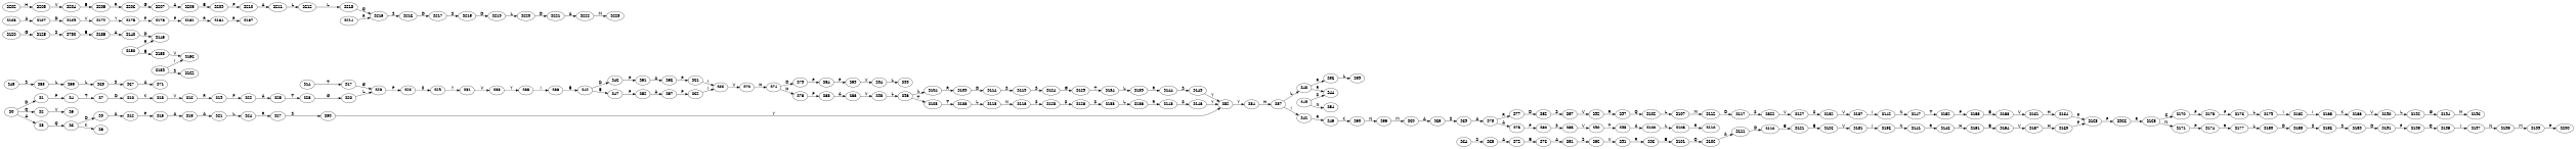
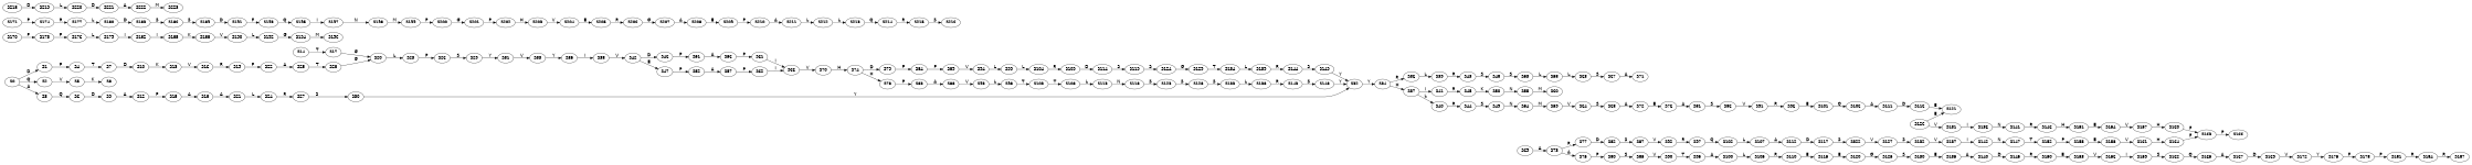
  strict digraph {
    fontname="DejaVu Sans"
    rankdir=LR
    node [fontname="DejaVu Sans"]
    edge [fontname="DejaVu Sans"]
    S0
    S1
    S2
    S3
    S4
    S5
    S6
    S7
    S8
    S9
    S10
    S12
    S13
    S15
    S16
    S14
    S17
    S18
    S19
    S20
    S21
    S22
    S23
    S24
    S25
    S26
    S27
    S28
    S29
    S30
    S31
    S32
    S33
    S34
    S35
    S36
    S37
    S38
    S39
    S40
    S41
    S42
+   S43
    S44
    S45
    S46
    S47
    S48
    S49
    S50
    S51
    S52
    S53
    S54
    S55
    S56
    S57
    S58
+   S59
    S60
    S61
    S62
    S63
    S64
-   S65
    S66
    S67
    S68
    S69
    S70
    S71
    S72
    S73
    S74
    S76
    S75
    S77
    S78
    S79
    S80
    S81
    S82
    S83
    S84
    S85
    S86
    S87
    S88
    S89
    S90
    S91
    S92
    S93
    S94
    S95
    S96
    S97
    S98
    S99
    S100
    S101
    S102
    S103
    S104
    S105
    S106
    S107
    S108
    S109
    S110
    S111
    S112
    S113
    S114
+   S115
    S116
    S117
    S118
    S119
    S120
    S121
    n122 [label=S322]
    S123
    S124
    S125
    S126
    S127
    S128
    S129
-   S130 [label=S730]
+   S130
    S131
    S132
    S133
    S134
    S135
    S136
    S137
    S138
    S139
    S140
    S141
    S142
    S143
    S144
    S145
    S146
    S147
    S148
    S149
    S150
    S151
    S152
    S153
    S154
    S155
    S156
    S157
    S158
    S159
    S160
    S161
    S162
    S163
    S164
    S165
-   S166 [label=S966]
+   S166
    S167
-   S168
    S169
    S170
    S171
    S172
    S173
    S174
    S175
    S176
    S177
    S178
    S179
    S180
    S181
    S182
    S183
    S184
    S185
    S186
    S187
    S188
    S189
    S190
    S191
    S192
    S193
    S194
    S195
    S196
    S197
    S198
    S199
    S200
+   S201
    S202
    S203
    S204
    S205
    S206
    S207
    S208
    S209
    S210
    S211
    S212
    S213
    S214
    S215
    S216
-   S217
    S218
    S219
    S220
    S221
    S222
    S223
    S0 -> S1 [label=D]
    S0 -> S2 [label=Q]
    S0 -> S3 [label=A]
    S1 -> S4 [label=P]
    S2 -> S5 [label=V]
    S3 -> S6 [label=Q]
    S4 -> S7 [label=T]
-   S6 -> S8 [label=K]
+   S5 -> S8 [label=K]
    S6 -> S9 [label=D]
    S7 -> S10 [label=D]
    S9 -> S12 [label=A]
    S10 -> S13 [label=K]
    S12 -> S15 [label=P]
    S13 -> S16 [label=V]
    S15 -> S18 [label=A]
    S16 -> S19 [label=R]
    S14 -> S17 [label=T]
-   S17 -> S23 [label=G]
+   S17 -> S20 [label=G]
    S18 -> S21 [label=A]
    S19 -> S22 [label=F]
    S20 -> S23 [label=L]
    S21 -> S24 [label=L]
    S22 -> S25 [label=A]
    S23 -> S26 [label=P]
    S24 -> S27 [label=R]
    S25 -> S28 [label=T]
    S26 -> S29 [label=S]
    S27 -> S30 [label=S]
    S28 -> S20 [label=G]
    S29 -> S31 [label=Y]
    S30 -> S32 [label=Y]
    S31 -> S33 [label=V]
    S32 -> S34 [label=Y]
    S33 -> S35 [label=Y]
-   S40 -> S36 [label=R]
+   S34 -> S36 [label=R]
    S34 -> S37 [label=H]
    S35 -> S38 [label=I]
    S36 -> S39 [label=L]
    S37 -> S40 [label=L]
    S37 -> S41 [label=I]
-   S38 -> S42 [label=E]
+   S38 -> S42 [label=V]
+   S39 -> S43 [label=R]
    S40 -> S44 [label=R]
    S41 -> S45 [label=R]
    S42 -> S46 [label=D]
    S42 -> S47 [label=E]
-   S49 -> S44 [label=S]
+   S43 -> S48 [label=S]
+   S44 -> S49 [label=S]
    S45 -> S50 [label=K]
    S46 -> S51 [label=P]
    S47 -> S52 [label=P]
    S48 -> S53 [label=S]
    S49 -> S54 [label=N]
    S50 -> S55 [label=N]
    S51 -> S56 [label=A]
    S52 -> S57 [label=A]
    S53 -> S58 [label=L]
+   S54 -> S59 [label=M]
    S55 -> S60 [label=M]
    S56 -> S61 [label=P]
    S57 -> S62 [label=P]
    S58 -> S63 [label=L]
-   S60 -> S65 [label=A]
+   S59 -> S64 [label=V]
    S61 -> S66 [label=I]
    S62 -> S66 [label=I]
    S63 -> S67 [label=S]
    S64 -> S68 [label=S]
-   S65 -> S69 [label=S]
    S66 -> S70 [label=V]
    S67 -> S71 [label=A]
    S68 -> S72 [label=A]
    S69 -> S73 [label=A]
    S70 -> S74 [label=H]
    S72 -> S76 [label=E]
    S73 -> S75 [label=A]
    S73 -> S77 [label=R]
    S74 -> S78 [label=H]
    S74 -> S79 [label=D]
    S76 -> S81 [label=A]
    S75 -> S80 [label=P]
    S77 -> S82 [label=D]
    S78 -> S83 [label=P]
    S79 -> S84 [label=P]
    S80 -> S85 [label=S]
    S81 -> S86 [label=S]
    S82 -> S87 [label=S]
    S83 -> S88 [label=A]
    S84 -> S89 [label=P]
    S85 -> S90 [label=V]
    S86 -> S91 [label=V]
    S87 -> S92 [label=V]
    S88 -> S93 [label=V]
    S89 -> S94 [label=V]
    S90 -> S95 [label=T]
    S91 -> S96 [label=R]
    S92 -> S97 [label=R]
    S93 -> S98 [label=L]
    S94 -> S99 [label=L]
    S95 -> S100 [label=A]
    S96 -> S101 [label=E]
    S97 -> S102 [label=Q]
    S98 -> S103 [label=T]
-   S98 -> S104 [label=L]
+   S99 -> S104 [label=L]
    S100 -> S105 [label=L]
    S101 -> S106 [label=Q]
    S102 -> S107 [label=L]
    S103 -> S108 [label=T]
    S104 -> S109 [label=R]
    S105 -> S110 [label=R]
    S106 -> S111 [label=A]
-   S107 -> S112 [label=M]
+   S107 -> S112 [label=A]
    S108 -> S113 [label=L]
    S109 -> S114 [label=D]
+   S110 -> S115 [label=E]
    S111 -> S116 [label=D]
    S112 -> S117 [label=D]
    S113 -> S118 [label=N]
    S114 -> S119 [label=S]
+   S115 -> S120 [label=E]
    S116 -> S121 [label=E]
    S117 -> n122 [label=S]
    S118 -> S123 [label=S]
    S119 -> S124 [label=S]
    S120 -> S125 [label=G]
-   S121 -> S126 [label=E]
+   S126 -> S121 [label=E]
    n122 -> S127 [label=V]
    S123 -> S128 [label=S]
    S124 -> S129 [label=G]
    S125 -> S130 [label=S]
    S126 -> S131 [label=V]
    S127 -> S132 [label=S]
    S128 -> S133 [label=S]
    S129 -> S134 [label=T]
    S130 -> S135 [label=E]
    S131 -> S136 [label=I]
    S132 -> S137 [label=V]
    S133 -> S138 [label=L]
    S134 -> S139 [label=L]
    S135 -> S140 [label=A]
    S136 -> S141 [label=N]
    S137 -> S142 [label=I]
    S138 -> S143 [label=R]
    S139 -> S144 [label=R]
    S140 -> S145 [label=D]
    S141 -> S146 [label=R]
    S142 -> S147 [label=N]
    S143 -> S148 [label=S]
    S144 -> S149 [label=S]
-   S150 -> S145 [label=R]
+   S145 -> S150 [label=R]
    S146 -> S151 [label=H]
    S147 -> S152 [label=T]
    S148 -> S32 [label=Y]
    S149 -> S32 [label=Y]
    S150 -> S153 [label=E]
    S151 -> S154 [label=E]
    S152 -> S155 [label=P]
    S153 -> S156 [label=V]
    S154 -> S157 [label=V]
    S155 -> S158 [label=E]
-   S159 -> S156 [label=I]
+   S156 -> S159 [label=I]
    S157 -> S160 [label=H]
    S158 -> S161 [label=V]
    S159 -> S162 [label=S]
    S160 -> S163 [label=F]
    S161 -> S164 [label=H]
+   S162 -> S165 [label=Q]
    S163 -> S166 [label=P]
    S164 -> S163 [label=F]
    S165 -> S167 [label=A]
-   S166 -> S168 [label=R]
    S167 -> S169 [label=D]
-   S168 -> S170 [label=C]
-   S168 -> S171 [label=N]
    S169 -> S172 [label=V]
    S170 -> S173 [label=F]
    S171 -> S174 [label=P]
    S172 -> S175 [label=Y]
    S173 -> S176 [label=F]
    S174 -> S177 [label=R]
    S175 -> S178 [label=F]
    S176 -> S179 [label=L]
    S177 -> S180 [label=L]
    S178 -> S181 [label=P]
    S179 -> S182 [label=I]
    S180 -> S183 [label=D]
    S181 -> S184 [label=R]
    S182 -> S185 [label=I]
    S183 -> S186 [label=S]
    S184 -> S187 [label=R]
    S185 -> S188 [label=K]
    S186 -> S189 [label=S]
    S188 -> S190 [label=V]
    S189 -> S191 [label=D]
    S190 -> S192 [label=L]
    S191 -> S193 [label=F]
    S192 -> S194 [label=G]
    S193 -> S195 [label=Q]
    S194 -> S196 [label=M]
    S195 -> S197 [label=I]
    S197 -> S198 [label=N]
    S198 -> S199 [label=M]
    S199 -> S200 [label=P]
+   S200 -> S201 [label=G]
+   S201 -> S202 [label=P]
    S202 -> S203 [label=H]
    S203 -> S204 [label=V]
    S204 -> S205 [label=E]
    S205 -> S206 [label=R]
    S206 -> S207 [label=G]
    S207 -> S208 [label=A]
    S208 -> S209 [label=E]
    S209 -> S210 [label=P]
    S210 -> S211 [label=A]
    S211 -> S212 [label=L]
    S212 -> S213 [label=L]
-   S213 -> S215 [label=Q]
+   S213 -> S214 [label=Q]
    S214 -> S215 [label=R]
    S215 -> S216 [label=S]
-   S216 -> S217 [label=D]
-   S217 -> S218 [label=S]
    S218 -> S219 [label=D]
    S219 -> S220 [label=L]
    S220 -> S221 [label=D]
    S221 -> S222 [label=A]
    S222 -> S223 [label=M]
  }
